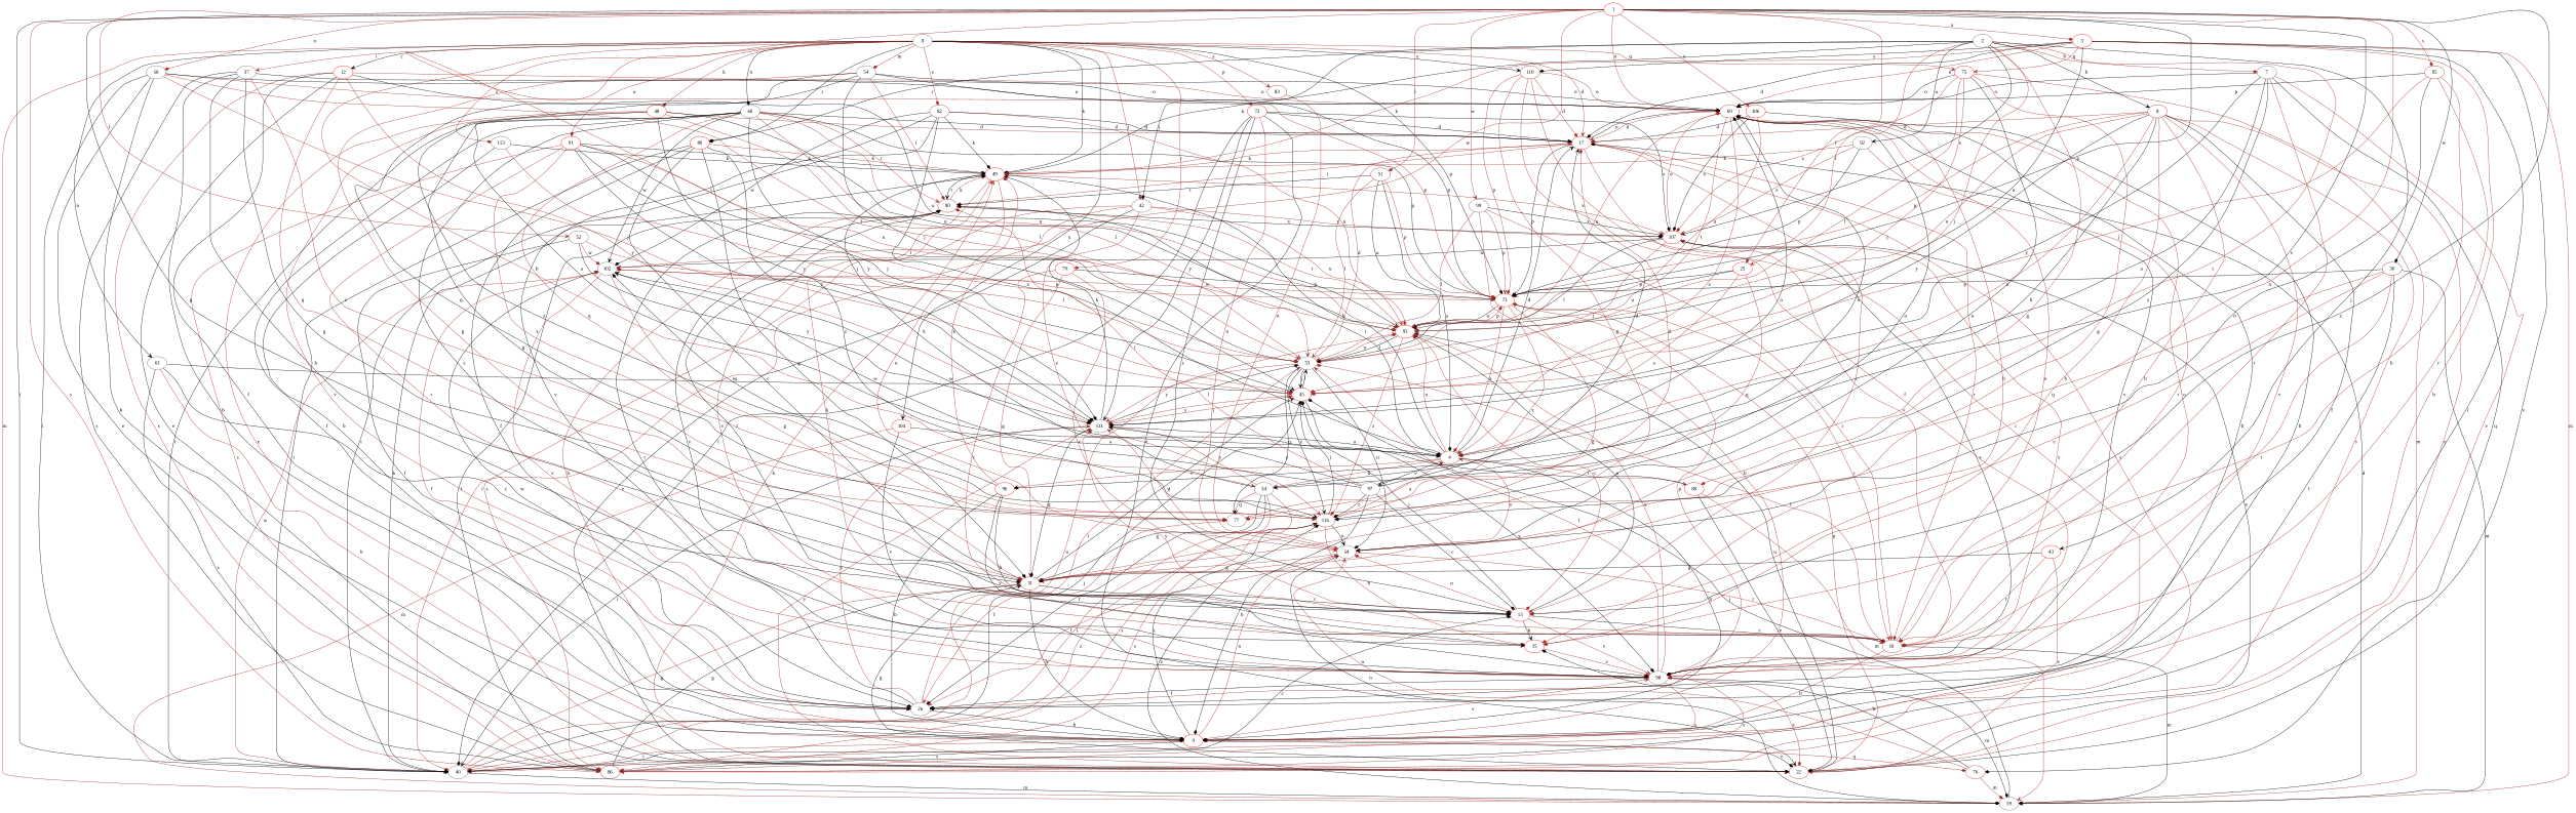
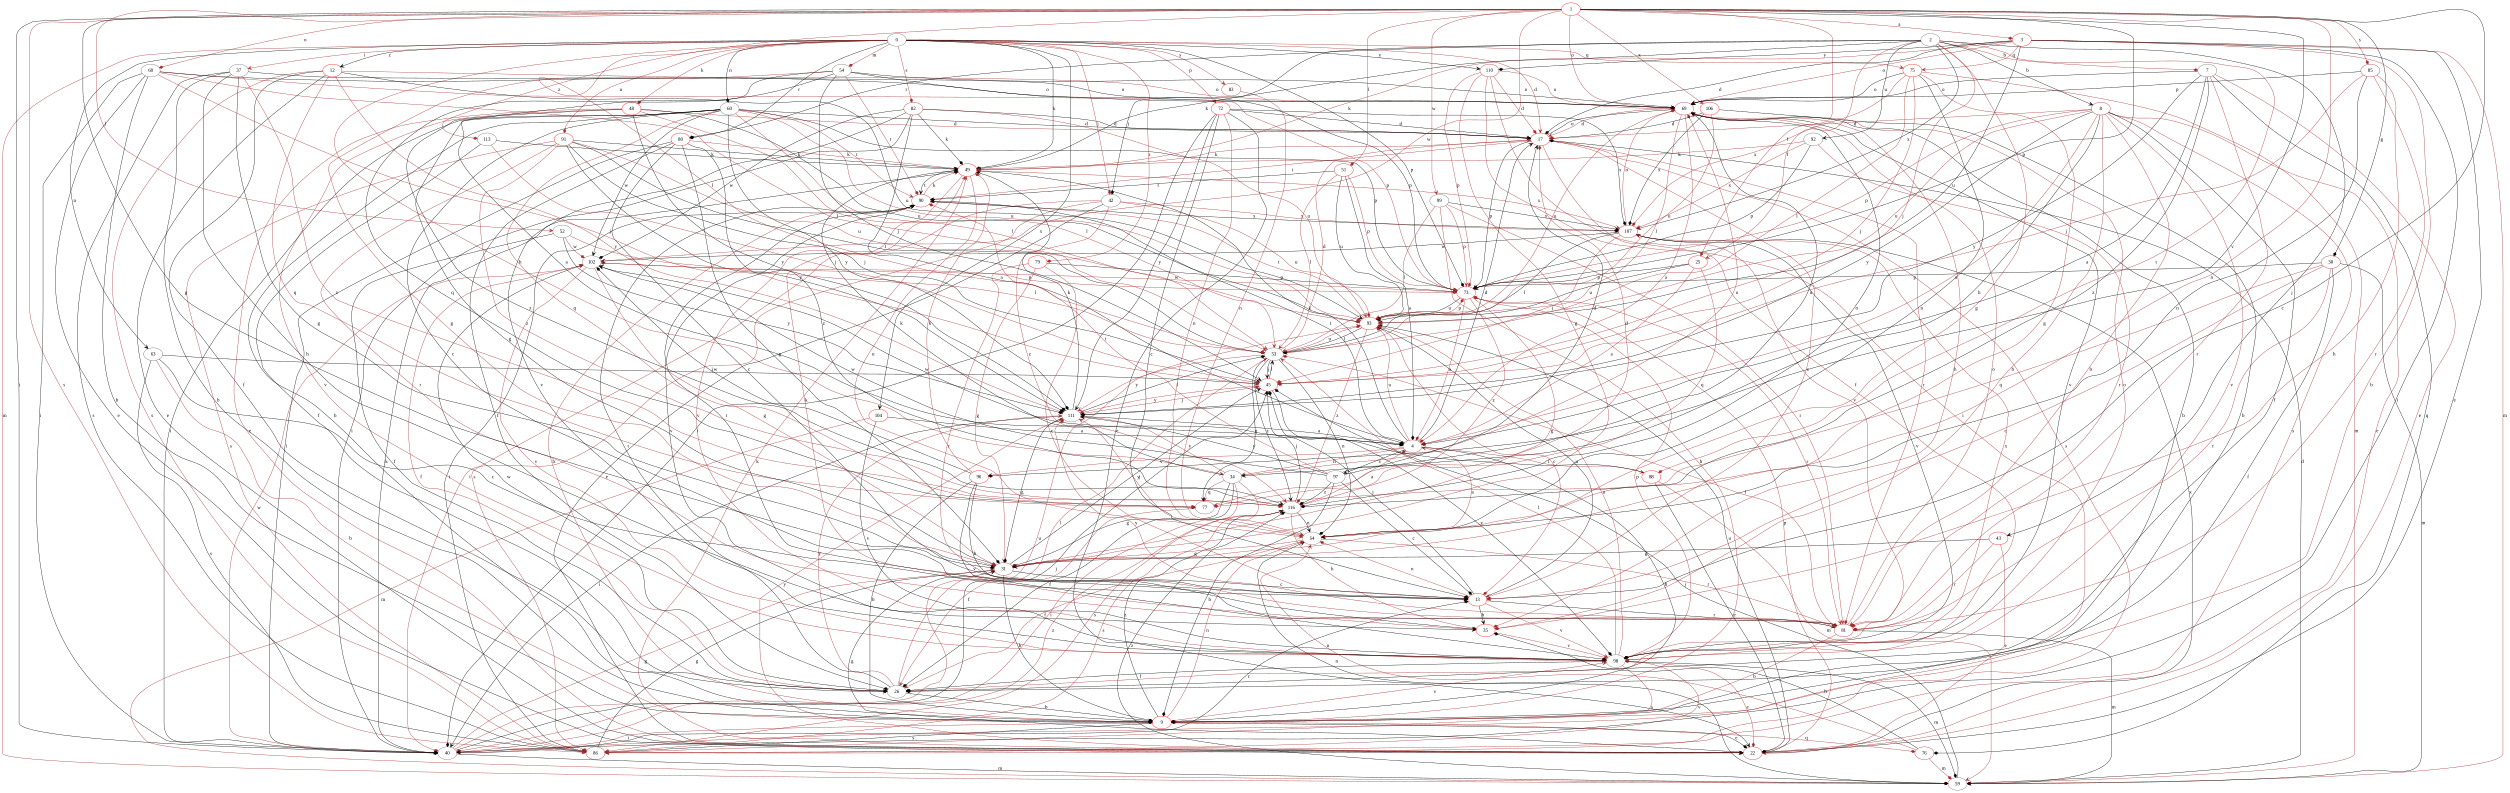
  strict digraph {
    fontname="Liberation Serif"
    node [color=red fontname="Liberation Serif"]
    edge [arrowhead=diamond color=brown fontname="Liberation Serif"]
    12
    0 [color=gray40]
    17
    34 [color=gray40]
    37 [color=gray40]
    42 [color=gray40]
    48
    49
    54 [color=gray40]
    59 [color=gray40]
    60 [color=gray40]
    63 [color=gray40]
    72
    73
    75
    79
    80
    82 [color=brown]
    83 [color=brown]
    91
    104
    110 [color=brown]
    113 [color=gray40]
    69 [color=brown]
    86 [color=brown]
    22 [color=brown]
    93
    111 [color=gray40]
    26 [color=gray40]
    77 [color=gray40]
    13
    90 [color=brown]
    81 [color=brown]
    98 [color=gray40]
    31 [color=brown]
    40 [color=gray40]
    9
    116 [color=brown]
    35
    107
    53 [color=gray40]
    64 [color=gray40]
    45
    4 [color=brown]
    102 [color=gray40]
    1
    3
    25
    30 [color=brown]
    51 [color=brown]
    52 [color=gray40]
    68 [color=gray40]
    85 [color=brown]
    96
    99 [color=gray40]
    106
    2 [color=gray40]
    7 [color=gray40]
    8 [color=brown]
    43
    88
    92 [color=gray40]
    76 [color=brown]
    97 [color=gray40]
    12 -> 69 [label=o]
    12 -> 86 [arrowhead=vee label=s]
    12 -> 22 [color=black label=e]
    12 -> 93 [arrowhead=vee color=black label=u]
    12 -> 111 [label=y]
    12 -> 26 [arrowhead=vee color=black label=f]
    12 -> 77 [label=q]
    0 -> 12 [arrowhead=vee color=black label=c]
    0 -> 17 [arrowhead=vee label=d]
    0 -> 34 [arrowhead=vee label=h]
    0 -> 37 [arrowhead=vee label=i]
    0 -> 42 [label=j]
    0 -> 48 [label=k]
    0 -> 49 [color=black label=k]
    0 -> 54 [label=m]
    0 -> 59 [label=m]
    0 -> 60 [color=black label=n]
    0 -> 63 [arrowhead=vee color=black label=n]
    0 -> 72 [arrowhead=vee label=p]
    0 -> 73 [color=black label=p]
    0 -> 75 [arrowhead=vee label=q]
    0 -> 79 [label=r]
    0 -> 80 [color=black label=r]
    0 -> 82 [label=s]
    0 -> 83 [arrowhead=vee label=s]
    0 -> 91 [label=u]
    0 -> 104 [arrowhead=vee color=black label=x]
    0 -> 110 [arrowhead=vee color=black label=y]
    0 -> 113 [label=z]
    17 -> 49 [label=k]
    17 -> 73 [arrowhead=vee color=black label=p]
    17 -> 69 [arrowhead=vee color=black label=o]
    17 -> 86 [arrowhead=vee label=s]
    17 -> 13 [arrowhead=vee label=c]
    17 -> 90 [arrowhead=vee label=t]
    17 -> 81 [label=r]
    17 -> 98 [label=v]
    34 -> 49 [arrowhead=vee color=black label=k]
-   34 -> 69 [color=black label=o]
+   34 -> 69 [label=o]
    34 -> 86 [arrowhead=vee label=s]
    34 -> 111 [arrowhead=vee label=y]
    34 -> 26 [color=black label=f]
    34 -> 77 [arrowhead=vee label=q]
    34 -> 31 [color=black label=g]
    34 -> 40 [label=i]
    37 -> 69 [color=black label=o]
    37 -> 86 [arrowhead=vee color=black label=s]
    37 -> 31 [color=black label=g]
    37 -> 9 [color=black label=b]
    37 -> 116 [arrowhead=vee label=z]
    37 -> 35 [arrowhead=vee color=black label=h]
    42 -> 86 [label=s]
    42 -> 22 [arrowhead=vee color=black label=e]
    42 -> 93 [arrowhead=vee label=u]
    42 -> 40 [label=i]
    42 -> 116 [arrowhead=vee label=z]
    42 -> 107 [arrowhead=vee label=x]
    48 -> 17 [label=d]
    48 -> 22 [label=e]
    48 -> 93 [color=black label=u]
    48 -> 111 [color=black label=y]
    48 -> 98 [arrowhead=vee label=v]
    48 -> 116 [color=black label=z]
    48 -> 53 [arrowhead=vee label=l]
    49 -> 90 [arrowhead=vee color=black label=t]
    49 -> 98 [arrowhead=vee label=v]
    49 -> 107 [arrowhead=vee label=x]
    49 -> 64 [arrowhead=vee label=n]
    54 -> 73 [arrowhead=vee color=black label=p]
    54 -> 69 [arrowhead=vee color=black label=o]
    54 -> 77 [arrowhead=vee color=black label=q]
    54 -> 90 [label=t]
    54 -> 31 [label=g]
    54 -> 45 [arrowhead=vee color=black label=j]
    54 -> 4 [color=black label=a]
    59 -> 17 [color=black label=d]
    59 -> 116 [color=black label=z]
    59 -> 64 [arrowhead=vee color=black label=n]
    59 -> 45 [color=black label=j]
    60 -> 17 [arrowhead=vee color=black label=d]
    60 -> 73 [arrowhead=vee color=black label=p]
    60 -> 93 [label=u]
    60 -> 111 [color=black label=y]
    60 -> 77 [label=q]
    60 -> 13 [arrowhead=vee color=black label=c]
    60 -> 90 [arrowhead=vee label=t]
    60 -> 31 [arrowhead=vee color=black label=g]
    60 -> 40 [color=black label=i]
    60 -> 9 [color=black label=b]
    60 -> 53 [arrowhead=vee label=l]
    60 -> 102 [arrowhead=vee color=black label=w]
    63 -> 86 [arrowhead=vee color=black label=s]
    63 -> 13 [arrowhead=vee color=black label=c]
    63 -> 9 [label=b]
    63 -> 45 [arrowhead=vee color=black label=j]
    72 -> 17 [arrowhead=vee color=black label=d]
    72 -> 22 [arrowhead=vee color=black label=e]
    72 -> 111 [arrowhead=vee color=black label=y]
    72 -> 13 [color=black label=c]
    72 -> 40 [color=black label=i]
    72 -> 107 [color=black label=x]
    72 -> 64 [arrowhead=vee label=n]
    73 -> 93 [color=black label=u]
    73 -> 81 [arrowhead=vee label=r]
    73 -> 31 [arrowhead=vee label=g]
    73 -> 116 [arrowhead=vee label=z]
    73 -> 4 [label=a]
    73 -> 102 [label=w]
    75 -> 59 [label=m]
    75 -> 69 [arrowhead=vee color=black label=o]
    75 -> 31 [label=g]
    75 -> 107 [label=x]
    75 -> 53 [label=l]
    75 -> 64 [arrowhead=vee color=black label=n]
    75 -> 45 [arrowhead=vee label=j]
    79 -> 73 [arrowhead=vee color=black label=p]
    79 -> 13 [label=c]
    79 -> 81 [label=r]
    79 -> 31 [arrowhead=vee label=g]
    80 -> 49 [label=k]
    80 -> 26 [color=black label=f]
    80 -> 13 [color=black label=c]
    80 -> 31 [color=black label=g]
    80 -> 40 [arrowhead=vee color=black label=i]
    80 -> 116 [arrowhead=vee color=black label=z]
    82 -> 17 [color=black label=d]
    82 -> 49 [color=black label=k]
    82 -> 93 [label=u]
    82 -> 98 [arrowhead=vee color=black label=v]
    82 -> 40 [color=black label=i]
    82 -> 4 [color=black label=a]
    82 -> 102 [color=black label=w]
    83 -> 64 [arrowhead=vee label=n]
    91 -> 49 [arrowhead=vee color=black label=k]
    91 -> 86 [label=s]
    91 -> 93 [label=u]
    91 -> 111 [color=black label=y]
    91 -> 81 [label=r]
    91 -> 116 [label=z]
    91 -> 53 [color=black label=l]
    91 -> 45 [arrowhead=vee color=black label=j]
    104 -> 59 [label=m]
    104 -> 98 [color=black label=v]
    104 -> 4 [arrowhead=vee color=black label=a]
    110 -> 17 [label=d]
    110 -> 73 [label=p]
    110 -> 69 [label=o]
    110 -> 26 [label=f]
    110 -> 31 [arrowhead=vee label=g]
    110 -> 40 [label=i]
    113 -> 49 [arrowhead=vee color=black label=k]
    113 -> 26 [arrowhead=vee color=black label=f]
    113 -> 45 [label=j]
    69 -> 17 [arrowhead=vee label=d]
    69 -> 93 [arrowhead=vee label=u]
    69 -> 98 [color=black label=v]
    69 -> 9 [arrowhead=vee color=black label=b]
    69 -> 35 [label=h]
    69 -> 53 [arrowhead=vee label=l]
    69 -> 4 [label=a]
    86 -> 90 [color=black label=t]
    86 -> 98 [label=v]
    86 -> 31 [arrowhead=vee color=black label=g]
    22 -> 49 [arrowhead=vee label=k]
    22 -> 73 [label=p]
    22 -> 93 [color=black label=u]
    22 -> 111 [label=y]
    22 -> 31 [arrowhead=vee color=black label=g]
    22 -> 107 [arrowhead=vee color=black label=x]
    93 -> 73 [label=p]
    93 -> 13 [label=c]
    93 -> 90 [label=t]
    93 -> 116 [label=z]
    93 -> 53 [color=black label=l]
    111 -> 49 [arrowhead=vee color=black label=k]
    111 -> 31 [color=black label=g]
    111 -> 40 [arrowhead=vee color=black label=i]
    111 -> 53 [color=black label=l]
    111 -> 45 [label=j]
    111 -> 4 [color=black label=a]
    26 -> 111 [arrowhead=vee label=y]
    26 -> 90 [arrowhead=vee color=black label=t]
    26 -> 9 [arrowhead=vee color=black label=b]
    26 -> 53 [arrowhead=vee label=l]
    26 -> 102 [arrowhead=vee color=black label=w]
    77 -> 17 [label=d]
    77 -> 26 [arrowhead=vee label=f]
    13 -> 93 [color=black label=u]
    13 -> 81 [arrowhead=vee color=black label=r]
    13 -> 98 [arrowhead=vee label=v]
    13 -> 35 [arrowhead=vee color=black label=h]
    13 -> 64 [label=n]
    13 -> 45 [color=black label=j]
    90 -> 49 [arrowhead=vee label=k]
    90 -> 98 [color=black label=v]
    90 -> 9 [label=b]
    90 -> 107 [color=black label=x]
    81 -> 59 [color=black label=m]
    81 -> 69 [label=o]
    81 -> 111 [label=y]
    81 -> 90 [arrowhead=vee color=black label=t]
    81 -> 9 [label=b]
    81 -> 53 [label=l]
    98 -> 59 [color=black label=m]
    98 -> 73 [label=p]
    98 -> 69 [label=o]
    98 -> 86 [arrowhead=vee label=s]
    98 -> 22 [label=e]
    98 -> 93 [label=u]
    98 -> 26 [color=black label=f]
    98 -> 107 [arrowhead=vee label=x]
    98 -> 53 [arrowhead=vee label=l]
    31 -> 13 [arrowhead=vee color=black label=c]
    31 -> 9 [color=black label=b]
    31 -> 45 [arrowhead=vee color=black label=j]
    40 -> 49 [color=black label=k]
    40 -> 59 [color=black label=m]
    40 -> 93 [arrowhead=vee label=u]
    40 -> 13 [color=black label=c]
    40 -> 31 [arrowhead=vee label=g]
    40 -> 116 [arrowhead=vee label=z]
    40 -> 45 [arrowhead=vee color=black label=j]
    40 -> 102 [label=w]
    9 -> 86 [arrowhead=vee color=black label=s]
    9 -> 22 [color=black label=e]
    9 -> 98 [arrowhead=vee label=v]
    9 -> 40 [arrowhead=vee label=i]
    9 -> 116 [arrowhead=vee color=black label=z]
    9 -> 64 [label=n]
    9 -> 76 [label=q]
    116 -> 69 [arrowhead=vee color=black label=o]
    116 -> 86 [label=s]
    116 -> 35 [label=h]
    116 -> 64 [arrowhead=vee color=black label=n]
    116 -> 45 [arrowhead=vee color=black label=j]
    116 -> 4 [label=a]
    35 -> 49 [arrowhead=vee label=k]
    35 -> 98 [arrowhead=vee label=v]
    107 -> 69 [label=o]
    107 -> 98 [color=black label=v]
    107 -> 53 [arrowhead=vee color=black label=l]
    107 -> 45 [label=j]
    107 -> 102 [arrowhead=vee color=black label=w]
    53 -> 17 [arrowhead=vee label=d]
    53 -> 93 [label=u]
    53 -> 111 [arrowhead=vee label=y]
    53 -> 77 [arrowhead=vee color=black label=q]
    53 -> 116 [arrowhead=vee color=black label=z]
    53 -> 64 [color=black label=n]
    53 -> 45 [arrowhead=vee color=black label=j]
    64 -> 111 [arrowhead=vee label=y]
    64 -> 26 [arrowhead=vee label=f]
    64 -> 81 [arrowhead=vee label=r]
    64 -> 31 [arrowhead=vee label=g]
    64 -> 4 [arrowhead=vee label=a]
    45 -> 111 [label=y]
    45 -> 98 [color=black label=v]
    45 -> 53 [arrowhead=vee color=black label=l]
    4 -> 17 [arrowhead=vee color=black label=d]
    4 -> 34 [arrowhead=vee label=h]
    4 -> 49 [arrowhead=vee color=black label=k]
    4 -> 93 [label=u]
    4 -> 90 [arrowhead=vee color=black label=t]
    4 -> 9 [color=black label=b]
    4 -> 96 [arrowhead=vee label=v]
    4 -> 88 [arrowhead=vee label=t]
    4 -> 97 [arrowhead=vee color=black label=v]
    102 -> 73 [label=p]
    102 -> 26 [label=f]
    102 -> 98 [arrowhead=vee label=v]
    102 -> 31 [label=g]
    1 -> 73 [arrowhead=vee color=black label=p]
    1 -> 69 [label=o]
    1 -> 86 [label=s]
    1 -> 13 [arrowhead=vee color=black label=c]
    1 -> 31 [color=black label=g]
    1 -> 40 [color=black label=i]
    1 -> 53 [label=l]
    1 -> 64 [label=n]
    1 -> 102 [arrowhead=vee label=w]
    1 -> 3 [label=a]
    1 -> 25 [label=f]
-   1 -> 30 [color=black label=w]
+   1 -> 30 [color=black label=g]
    1 -> 51 [label=l]
    1 -> 52 [arrowhead=vee label=l]
    1 -> 68 [label=o]
    1 -> 85 [label=s]
    1 -> 96 [color=black label=v]
    1 -> 99 [arrowhead=vee label=w]
    1 -> 106 [arrowhead=vee label=x]
    3 -> 17 [color=black label=d]
    3 -> 49 [label=k]
    3 -> 59 [arrowhead=vee label=m]
    3 -> 75 [arrowhead=vee label=q]
    3 -> 110 [color=black label=y]
    3 -> 69 [label=o]
-   3 -> 22 [color=black label=v]
+   3 -> 22 [color=black label=e]
    3 -> 93 [arrowhead=vee color=black label=u]
    3 -> 40 [arrowhead=vee color=black label=i]
    3 -> 9 [arrowhead=vee label=b]
    25 -> 73 [color=black label=p]
    25 -> 93 [arrowhead=vee color=black label=u]
    25 -> 77 [arrowhead=vee label=q]
    25 -> 4 [arrowhead=vee label=a]
    30 -> 59 [arrowhead=vee color=black label=m]
    30 -> 73 [arrowhead=vee color=black label=p]
    30 -> 26 [color=black label=f]
    30 -> 77 [label=q]
    30 -> 13 [label=c]
    30 -> 81 [label=r]
    51 -> 73 [label=p]
    51 -> 93 [color=black label=u]
    51 -> 90 [color=black label=t]
    51 -> 53 [arrowhead=vee label=l]
    51 -> 4 [color=black label=a]
    52 -> 111 [color=black label=y]
    52 -> 26 [color=black label=f]
    52 -> 53 [label=l]
    52 -> 102 [label=w]
    68 -> 73 [arrowhead=vee label=p]
    68 -> 69 [color=black label=o]
    68 -> 22 [arrowhead=vee color=black label=e]
    68 -> 40 [arrowhead=vee color=black label=i]
    68 -> 9 [color=black label=b]
    68 -> 53 [arrowhead=vee label=l]
    68 -> 45 [arrowhead=vee label=j]
    85 -> 69 [arrowhead=vee color=black label=p]
    85 -> 81 [label=r]
    85 -> 35 [label=h]
    85 -> 64 [arrowhead=vee color=black label=n]
    85 -> 45 [label=j]
    96 -> 49 [label=k]
    96 -> 98 [color=black label=v]
    96 -> 9 [color=black label=b]
    96 -> 35 [arrowhead=vee color=black label=h]
    96 -> 102 [color=black label=w]
    99 -> 73 [arrowhead=vee label=p]
    99 -> 81 [arrowhead=vee label=r]
    99 -> 9 [label=b]
    99 -> 107 [arrowhead=vee color=black label=x]
    99 -> 53 [arrowhead=vee label=l]
    106 -> 17 [color=black label=d]
    106 -> 93 [arrowhead=vee label=u]
    106 -> 9 [color=black label=b]
    106 -> 107 [color=black label=x]
    2 -> 42 [color=black label=j]
    2 -> 49 [color=black label=k]
    2 -> 80 [color=black label=r]
    2 -> 31 [label=g]
    2 -> 107 [arrowhead=vee color=black label=x]
    2 -> 45 [label=j]
    2 -> 25 [arrowhead=vee label=f]
    2 -> 7 [label=b]
    2 -> 8 [arrowhead=vee color=black label=b]
    2 -> 43 [arrowhead=vee color=black label=j]
    2 -> 88 [label=t]
    2 -> 92 [arrowhead=vee color=black label=u]
    7 -> 69 [arrowhead=vee color=black label=o]
    7 -> 22 [arrowhead=vee label=e]
    7 -> 111 [color=black label=y]
    7 -> 81 [label=r]
    7 -> 116 [color=black label=z]
    7 -> 4 [color=black label=a]
    7 -> 76 [color=black label=q]
    8 -> 17 [label=d]
    8 -> 34 [arrowhead=vee color=black label=h]
    8 -> 73 [arrowhead=vee label=p]
    8 -> 86 [arrowhead=vee label=s]
    8 -> 22 [label=e]
    8 -> 93 [label=u]
    8 -> 111 [color=black label=y]
    8 -> 26 [arrowhead=vee color=black label=f]
    8 -> 81 [arrowhead=vee label=b]
    8 -> 98 [label=v]
    8 -> 35 [arrowhead=vee label=h]
    8 -> 4 [arrowhead=vee label=a]
    43 -> 22 [arrowhead=vee label=e]
    43 -> 81 [label=r]
    43 -> 31 [arrowhead=vee color=black label=g]
    88 -> 59 [arrowhead=vee label=m]
    88 -> 22 [color=black label=e]
    88 -> 102 [arrowhead=vee color=black label=w]
    92 -> 49 [arrowhead=vee label=k]
    92 -> 73 [arrowhead=vee color=black label=p]
    92 -> 81 [label=r]
    92 -> 107 [arrowhead=vee label=x]
    76 -> 59 [label=m]
    76 -> 35 [color=black label=h]
    76 -> 64 [arrowhead=vee label=n]
    97 -> 17 [arrowhead=vee color=black label=d]
    97 -> 69 [arrowhead=vee color=black label=o]
    97 -> 111 [arrowhead=vee color=black label=y]
    97 -> 13 [color=black label=c]
    97 -> 90 [label=t]
    97 -> 9 [color=black label=b]
    97 -> 116 [color=black label=z]
    97 -> 102 [arrowhead=vee color=black label=w]
  }
